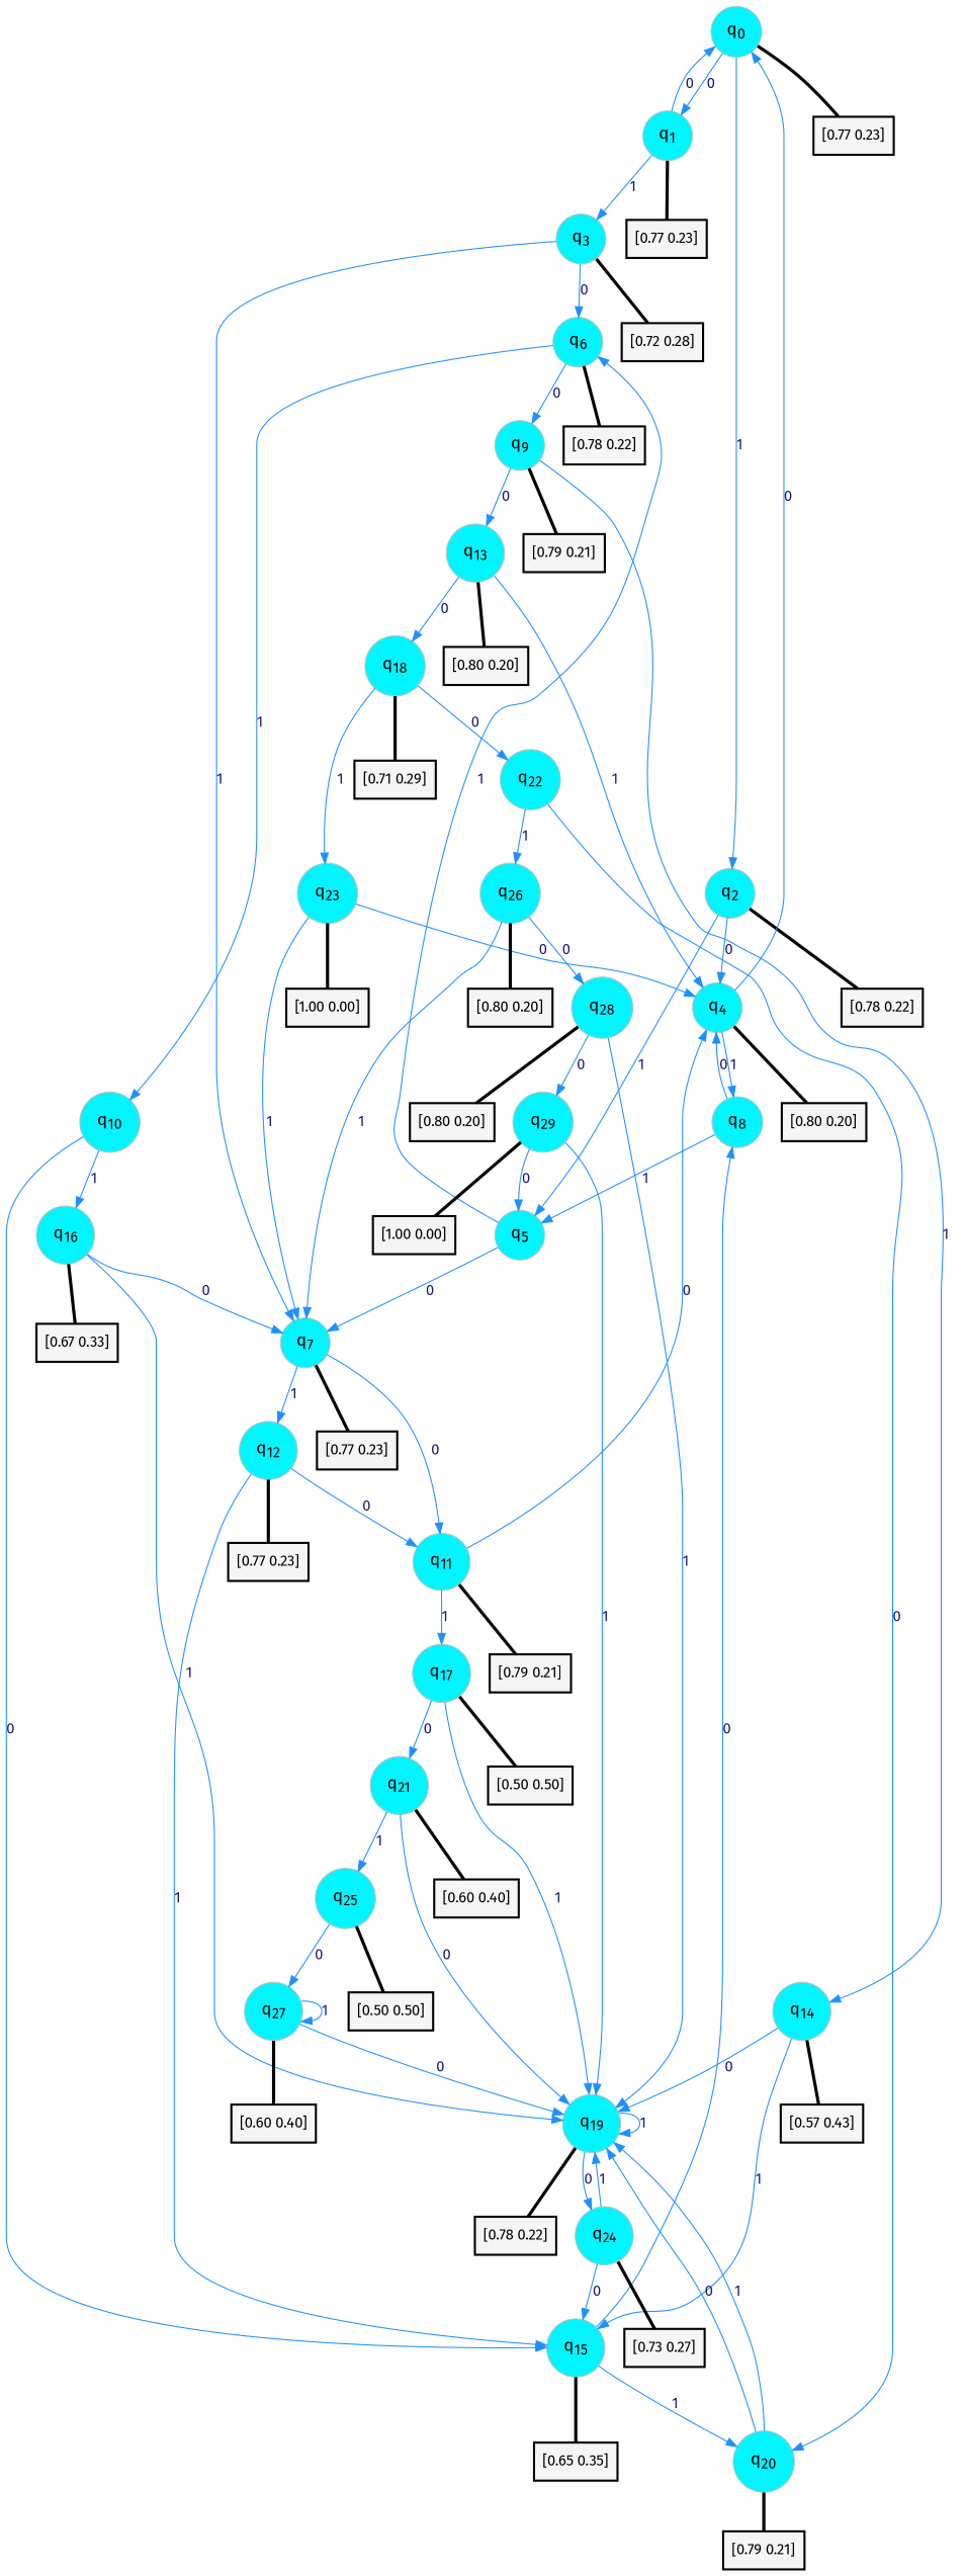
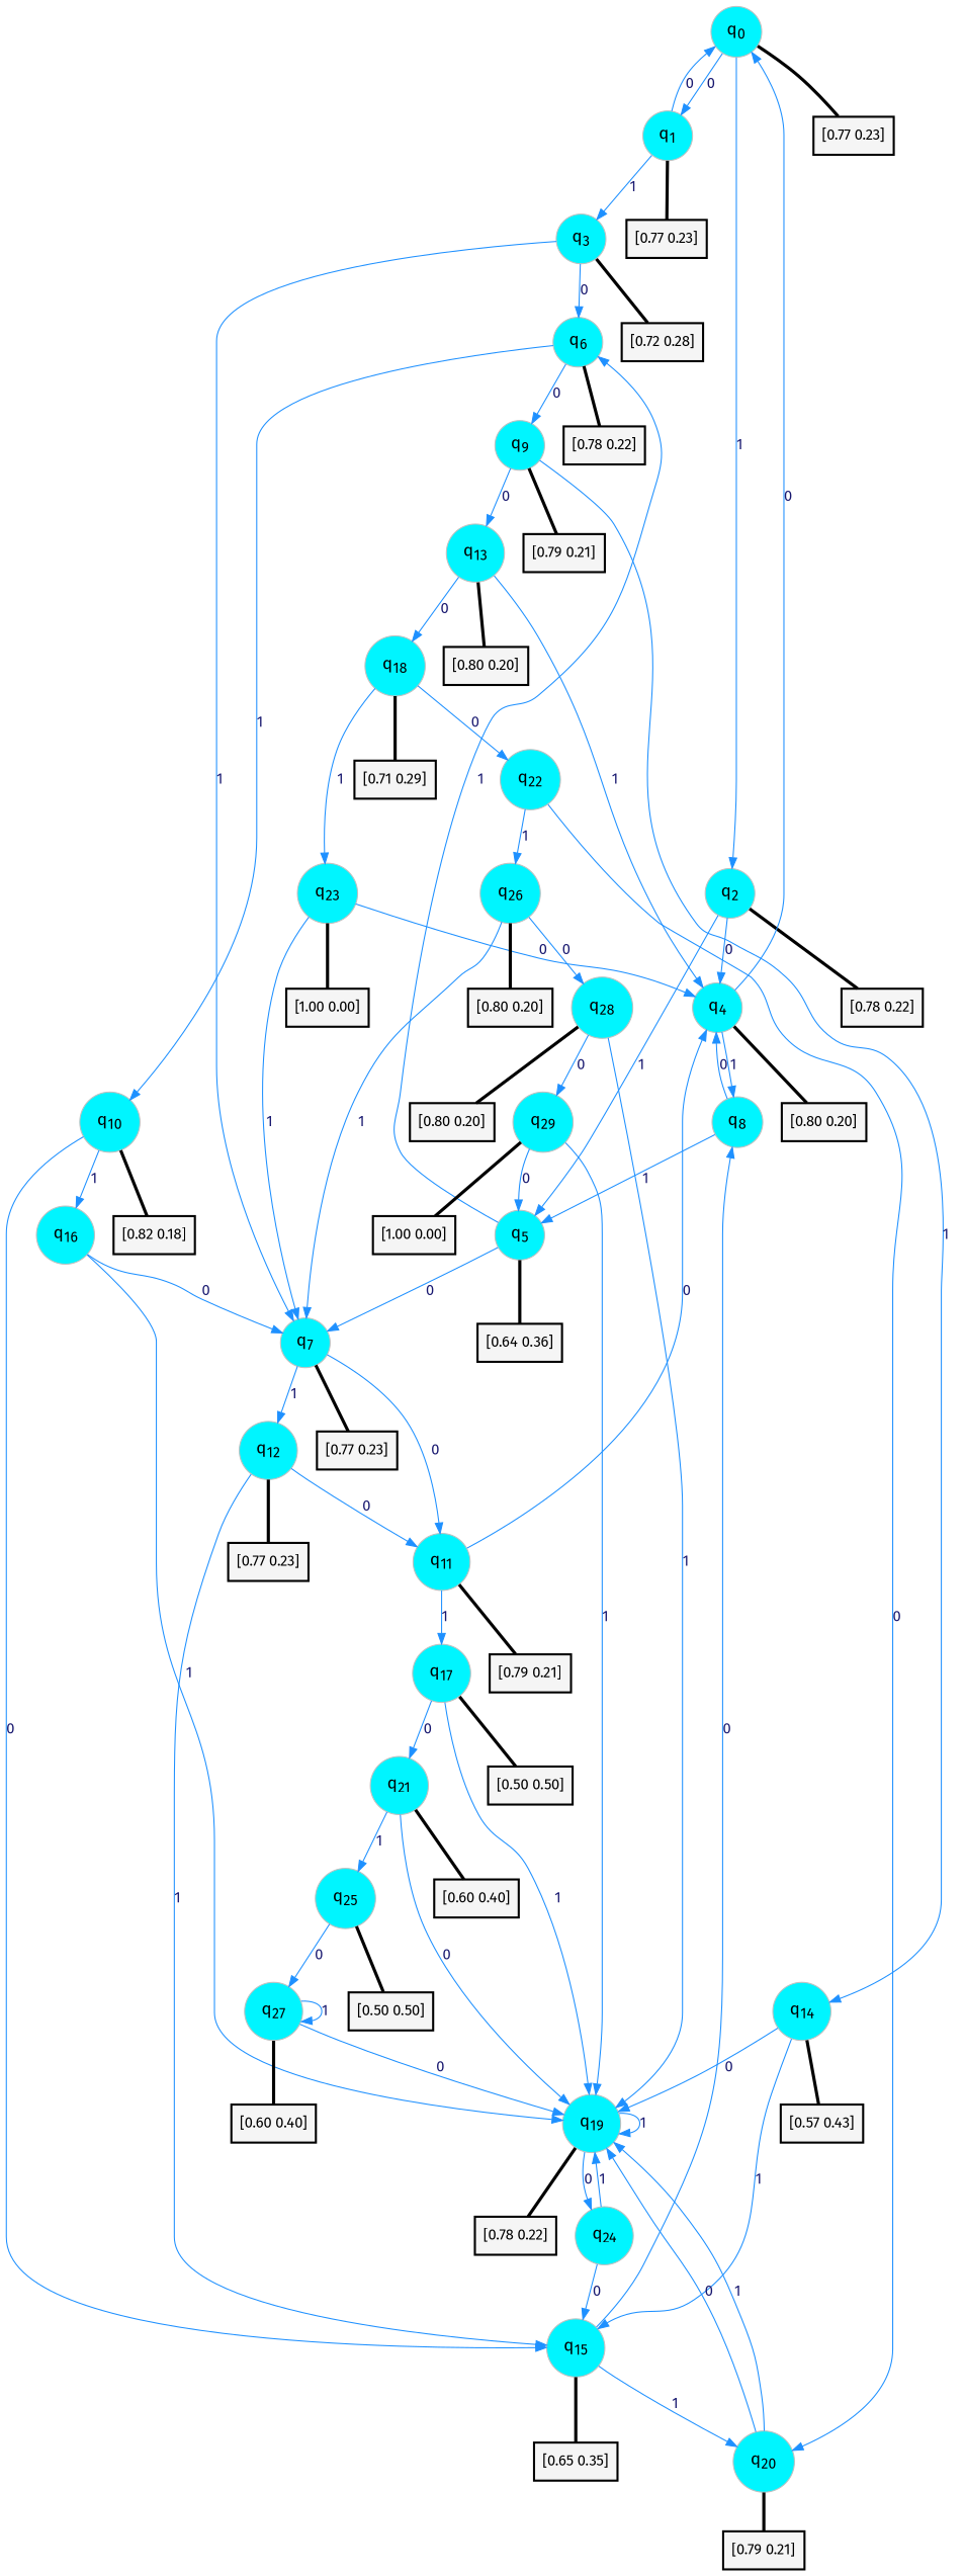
  digraph {
    fontname="Fira Sans"
    rankdir=TD
    node [color=gray fillcolor=turquoise1 fontcolor=black fontname="Fira Sans" fontsize=16 fontweight=bold shape=circle style=filled]
    edge [arrowsize=1 color=dodgerblue1 fontcolor=midnightblue fontname="Fira Sans" fontweight=bold penwidth=1 style=solid weight=20]
    n1 [label=<q<SUB>0</SUB>>]
    n2 [label=<q<SUB>1</SUB>>]
    n3 [label=<q<SUB>2</SUB>>]
    n4 [color=black fillcolor=whitesmoke fontsize=14 label="[0.77 0.23]" penwidth=2 shape=box]
    n5 [label=<q<SUB>3</SUB>>]
    n6 [color=black fillcolor=whitesmoke fontsize=14 label="[0.77 0.23]" penwidth=2 shape=box]
    n7 [label=<q<SUB>4</SUB>>]
    n8 [label=<q<SUB>5</SUB>>]
    n9 [color=black fillcolor=whitesmoke fontsize=14 label="[0.78 0.22]" penwidth=2 shape=box]
    n10 [label=<q<SUB>6</SUB>>]
    n11 [label=<q<SUB>7</SUB>>]
    n12 [color=black fillcolor=whitesmoke fontsize=14 label="[0.72 0.28]" penwidth=2 shape=box]
    n13 [label=<q<SUB>8</SUB>>]
    n14 [color=black fillcolor=whitesmoke fontsize=14 label="[0.80 0.20]" penwidth=2 shape=box]
+   n15 [color=black fillcolor=whitesmoke fontsize=14 label="[0.64 0.36]" penwidth=2 shape=box]
    n16 [label=<q<SUB>9</SUB>>]
    n17 [label=<q<SUB>10</SUB>>]
    n18 [color=black fillcolor=whitesmoke fontsize=14 label="[0.78 0.22]" penwidth=2 shape=box]
    n19 [label=<q<SUB>11</SUB>>]
    n20 [label=<q<SUB>12</SUB>>]
    n21 [color=black fillcolor=whitesmoke fontsize=14 label="[0.77 0.23]" penwidth=2 shape=box]
    n22 [label=<q<SUB>13</SUB>>]
    n23 [label=<q<SUB>14</SUB>>]
    n24 [color=black fillcolor=whitesmoke fontsize=14 label="[0.79 0.21]" penwidth=2 shape=box]
    n25 [label=<q<SUB>15</SUB>>]
    n26 [label=<q<SUB>16</SUB>>]
+   n27 [color=black fillcolor=whitesmoke fontsize=14 label="[0.82 0.18]" penwidth=2 shape=box]
    n28 [label=<q<SUB>17</SUB>>]
    n29 [color=black fillcolor=whitesmoke fontsize=14 label="[0.79 0.21]" penwidth=2 shape=box]
    n30 [color=black fillcolor=whitesmoke fontsize=14 label="[0.77 0.23]" penwidth=2 shape=box]
    n31 [label=<q<SUB>18</SUB>>]
    n32 [color=black fillcolor=whitesmoke fontsize=14 label="[0.80 0.20]" penwidth=2 shape=box]
    n33 [label=<q<SUB>19</SUB>>]
    n34 [color=black fillcolor=whitesmoke fontsize=14 label="[0.57 0.43]" penwidth=2 shape=box]
    n35 [label=<q<SUB>20</SUB>>]
    n36 [color=black fillcolor=whitesmoke fontsize=14 label="[0.65 0.35]" penwidth=2 shape=box]
-   n37 [color=black fillcolor=whitesmoke fontsize=14 label="[0.67 0.33]" penwidth=2 shape=box]
    n38 [label=<q<SUB>21</SUB>>]
    n39 [color=black fillcolor=whitesmoke fontsize=14 label="[0.50 0.50]" penwidth=2 shape=box]
    n40 [label=<q<SUB>22</SUB>>]
    n41 [label=<q<SUB>23</SUB>>]
    n42 [color=black fillcolor=whitesmoke fontsize=14 label="[0.71 0.29]" penwidth=2 shape=box]
    n43 [label=<q<SUB>24</SUB>>]
    n44 [color=black fillcolor=whitesmoke fontsize=14 label="[0.78 0.22]" penwidth=2 shape=box]
    n45 [color=black fillcolor=whitesmoke fontsize=14 label="[0.79 0.21]" penwidth=2 shape=box]
    n46 [label=<q<SUB>25</SUB>>]
    n47 [color=black fillcolor=whitesmoke fontsize=14 label="[0.60 0.40]" penwidth=2 shape=box]
    n48 [label=<q<SUB>26</SUB>>]
    n49 [color=black fillcolor=whitesmoke fontsize=14 label="[1.00 0.00]" penwidth=2 shape=box]
-   n50 [color=black fillcolor=whitesmoke fontsize=14 label="[0.73 0.27]" penwidth=2 shape=box]
    n51 [label=<q<SUB>27</SUB>>]
    n52 [color=black fillcolor=whitesmoke fontsize=14 label="[0.50 0.50]" penwidth=2 shape=box]
    n53 [label=<q<SUB>28</SUB>>]
    n54 [color=black fillcolor=whitesmoke fontsize=14 label="[0.80 0.20]" penwidth=2 shape=box]
    n55 [color=black fillcolor=whitesmoke fontsize=14 label="[0.60 0.40]" penwidth=2 shape=box]
    n56 [label=<q<SUB>29</SUB>>]
    n57 [color=black fillcolor=whitesmoke fontsize=14 label="[0.80 0.20]" penwidth=2 shape=box]
    n58 [color=black fillcolor=whitesmoke fontsize=14 label="[1.00 0.00]" penwidth=2 shape=box]
    n1 -> n2 [label=0]
    n1 -> n3 [label=1]
    n1 -> n4 [arrowhead=none color=black penwidth=3]
    n2 -> n1 [label=0]
    n2 -> n5 [label=1]
    n2 -> n6 [arrowhead=none color=black penwidth=3]
    n3 -> n7 [label=0]
    n3 -> n8 [label=1]
    n3 -> n9 [arrowhead=none color=black penwidth=3]
    n5 -> n10 [label=0]
    n5 -> n11 [label=1]
    n5 -> n12 [arrowhead=none color=black penwidth=3]
    n7 -> n1 [label=0]
    n7 -> n13 [label=1]
    n7 -> n14 [arrowhead=none color=black penwidth=3]
    n8 -> n10 [label=1]
    n8 -> n11 [label=0]
+   n8 -> n15 [arrowhead=none color=black penwidth=3]
    n10 -> n16 [label=0]
    n10 -> n17 [label=1]
    n10 -> n18 [arrowhead=none color=black penwidth=3]
    n11 -> n19 [label=0]
    n11 -> n20 [label=1]
    n11 -> n21 [arrowhead=none color=black penwidth=3]
    n13 -> n7 [label=0]
    n13 -> n8 [label=1]
    n16 -> n22 [label=0]
    n16 -> n23 [label=1]
    n16 -> n24 [arrowhead=none color=black penwidth=3]
    n17 -> n25 [label=0]
    n17 -> n26 [label=1]
+   n17 -> n27 [arrowhead=none color=black penwidth=3]
    n19 -> n7 [label=0]
    n19 -> n28 [label=1]
    n19 -> n29 [arrowhead=none color=black penwidth=3]
    n20 -> n19 [label=0]
    n20 -> n25 [label=1]
    n20 -> n30 [arrowhead=none color=black penwidth=3]
    n22 -> n7 [label=1]
    n22 -> n31 [label=0]
    n22 -> n32 [arrowhead=none color=black penwidth=3]
    n23 -> n25 [label=1]
    n23 -> n33 [label=0]
    n23 -> n34 [arrowhead=none color=black penwidth=3]
    n25 -> n13 [label=0]
    n25 -> n35 [label=1]
    n25 -> n36 [arrowhead=none color=black penwidth=3]
    n26 -> n11 [label=0]
    n26 -> n33 [label=1]
-   n26 -> n37 [arrowhead=none color=black penwidth=3]
    n28 -> n33 [label=1]
    n28 -> n38 [label=0]
    n28 -> n39 [arrowhead=none color=black penwidth=3]
    n31 -> n40 [label=0]
    n31 -> n41 [label=1]
    n31 -> n42 [arrowhead=none color=black penwidth=3]
    n33 -> n33 [label=1]
    n33 -> n43 [label=0]
    n33 -> n44 [arrowhead=none color=black penwidth=3]
    n35 -> n33 [label=0]
    n35 -> n33 [label=1]
    n35 -> n45 [arrowhead=none color=black penwidth=3]
    n38 -> n33 [label=0]
    n38 -> n46 [label=1]
    n38 -> n47 [arrowhead=none color=black penwidth=3]
    n40 -> n35 [label=0]
    n40 -> n48 [label=1]
    n41 -> n7 [label=0]
    n41 -> n11 [label=1]
    n41 -> n49 [arrowhead=none color=black penwidth=3]
    n43 -> n25 [label=0]
    n43 -> n33 [label=1]
-   n43 -> n50 [arrowhead=none color=black penwidth=3]
    n46 -> n51 [label=0]
    n46 -> n52 [arrowhead=none color=black penwidth=3]
    n48 -> n11 [label=1]
    n48 -> n53 [label=0]
    n48 -> n54 [arrowhead=none color=black penwidth=3]
    n51 -> n33 [label=0]
    n51 -> n51 [label=1]
    n51 -> n55 [arrowhead=none color=black penwidth=3]
    n53 -> n33 [label=1]
    n53 -> n56 [label=0]
    n53 -> n57 [arrowhead=none color=black penwidth=3]
    n56 -> n8 [label=0]
    n56 -> n33 [label=1]
    n56 -> n58 [arrowhead=none color=black penwidth=3]
  }
